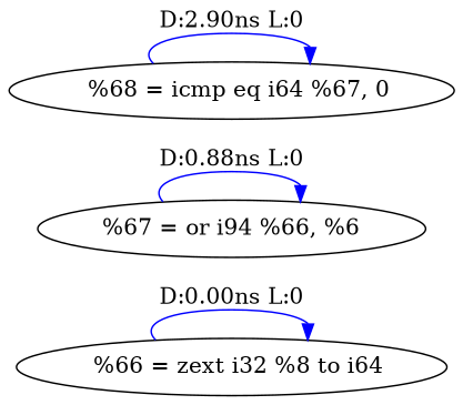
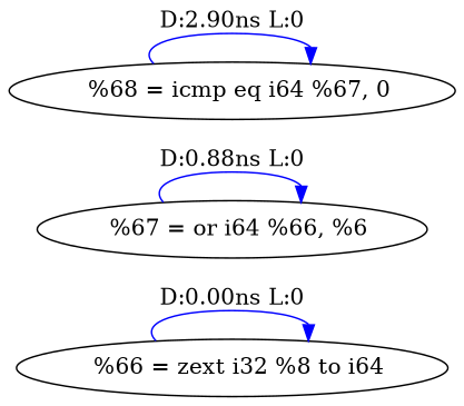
  digraph {
    rankdir=LR
    edge [color=blue]
    n1 [label="  %66 = zext i32 %8 to i64"]
-   n2 [label="%67 = or i94 %66, %6"]
+   n2 [label="  %67 = or i64 %66, %6"]
    n3 [label="  %68 = icmp eq i64 %67, 0"]
    n1 -> n1 [label="D:0.00ns L:0"]
    n2 -> n2 [label="D:0.88ns L:0"]
    n3 -> n3 [label="D:2.90ns L:0"]
  }
